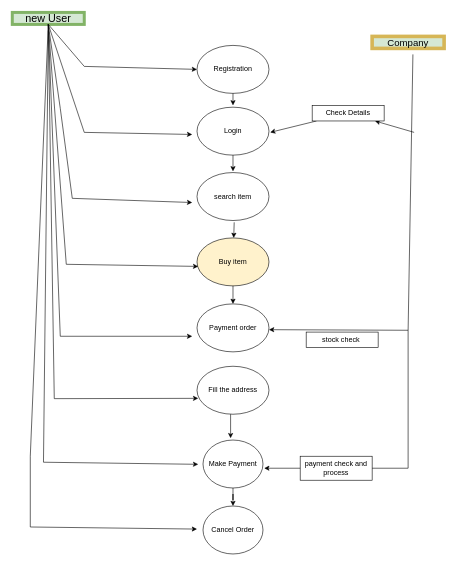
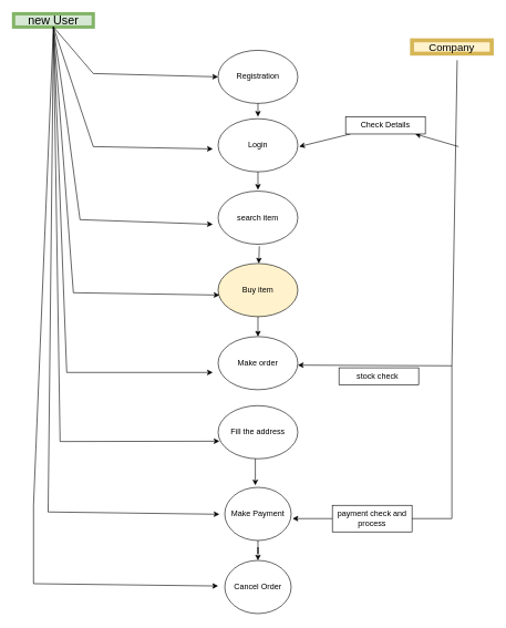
  <mxCell id="0" />
  <mxCell id="1" parent="0" />
  <mxCell id="2" value="&lt;font style=&quot;font-size: 18px;&quot;&gt;new User&lt;/font&gt;" style="rounded=0;whiteSpace=wrap;html=1;strokeWidth=5;fillColor=#d5e8d4;strokeColor=#82b366;" parent="1" vertex="1"><mxGeometry x="20" y="20" width="120" height="20" as="geometry" /></mxCell>
  <mxCell id="3" value="search item" style="ellipse;whiteSpace=wrap;html=1;" parent="1" vertex="1"><mxGeometry x="328" y="287" width="120" height="80" as="geometry" /></mxCell>
  <mxCell id="4" value="Registration" style="ellipse;whiteSpace=wrap;html=1;" parent="1" vertex="1"><mxGeometry x="328" y="75" width="120" height="80" as="geometry" /></mxCell>
  <mxCell id="5" value="Login" style="ellipse;whiteSpace=wrap;html=1;" parent="1" vertex="1"><mxGeometry x="328" y="178" width="120" height="80" as="geometry" /></mxCell>
  <mxCell id="6" value="" style="edgeStyle=none;orthogonalLoop=1;jettySize=auto;html=1;rounded=0;exitX=0.5;exitY=1;exitDx=0;exitDy=0;" parent="1" source="4" edge="1"><mxGeometry width="80" relative="1" as="geometry"><mxPoint x="398" y="55" as="sourcePoint" /><mxPoint x="388" y="175" as="targetPoint" /><Array as="points" /></mxGeometry></mxCell>
  <mxCell id="7" value="" style="edgeStyle=none;orthogonalLoop=1;jettySize=auto;html=1;rounded=0;exitX=0.5;exitY=1;exitDx=0;exitDy=0;" parent="1" source="5" edge="1"><mxGeometry width="80" relative="1" as="geometry"><mxPoint x="408" y="245" as="sourcePoint" /><mxPoint x="388" y="285" as="targetPoint" /><Array as="points" /></mxGeometry></mxCell>
  <mxCell id="8" value="Buy item" style="ellipse;whiteSpace=wrap;html=1;fillColor=#fff2cc;" parent="1" vertex="1"><mxGeometry x="328" y="396" width="120" height="80" as="geometry" /></mxCell>
- <mxCell id="9" value="Payment order" style="ellipse;whiteSpace=wrap;html=1;" parent="1" vertex="1"><mxGeometry x="328" y="506" width="120" height="80" as="geometry" /></mxCell>
+ <mxCell id="9" value="Make order" style="ellipse;whiteSpace=wrap;html=1;" parent="1" vertex="1"><mxGeometry x="328" y="506" width="120" height="80" as="geometry" /></mxCell>
  <mxCell id="10" value="" style="edgeStyle=none;orthogonalLoop=1;jettySize=auto;html=1;rounded=0;entryX=0.5;entryY=0;entryDx=0;entryDy=0;exitX=0.5;exitY=1;exitDx=0;exitDy=0;" parent="1" source="8" target="9" edge="1"><mxGeometry width="80" relative="1" as="geometry"><mxPoint x="388" y="486" as="sourcePoint" /><mxPoint x="468" y="486" as="targetPoint" /><Array as="points" /></mxGeometry></mxCell>
  <mxCell id="11" value="" style="edgeStyle=orthogonalEdgeStyle;rounded=0;orthogonalLoop=1;jettySize=auto;html=1;" parent="1" source="12" target="13" edge="1"><mxGeometry relative="1" as="geometry" /></mxCell>
  <mxCell id="12" value="Make Payment" style="ellipse;whiteSpace=wrap;html=1;" parent="1" vertex="1"><mxGeometry x="338" y="733" width="100" height="80" as="geometry" /></mxCell>
  <mxCell id="13" value="Cancel Order" style="ellipse;whiteSpace=wrap;html=1;" parent="1" vertex="1"><mxGeometry x="338" y="843" width="100" height="80" as="geometry" /></mxCell>
  <mxCell id="14" value="" style="edgeStyle=none;orthogonalLoop=1;jettySize=auto;html=1;rounded=0;entryX=0;entryY=0.5;entryDx=0;entryDy=0;" parent="1" target="4" edge="1"><mxGeometry width="80" relative="1" as="geometry"><mxPoint x="80" y="40" as="sourcePoint" /><mxPoint x="300" y="113.5" as="targetPoint" /><Array as="points"><mxPoint x="140" y="110" /></Array></mxGeometry></mxCell>
  <mxCell id="15" value="" style="edgeStyle=none;orthogonalLoop=1;jettySize=auto;html=1;rounded=0;" parent="1" edge="1"><mxGeometry width="80" relative="1" as="geometry"><mxPoint x="80" y="40" as="sourcePoint" /><mxPoint x="320" y="223.5" as="targetPoint" /><Array as="points"><mxPoint x="140" y="220" /></Array></mxGeometry></mxCell>
  <mxCell id="16" value="" style="edgeStyle=none;orthogonalLoop=1;jettySize=auto;html=1;rounded=0;exitX=0.5;exitY=1;exitDx=0;exitDy=0;" parent="1" source="2" edge="1"><mxGeometry width="80" relative="1" as="geometry"><mxPoint x="240" y="336.5" as="sourcePoint" /><mxPoint x="320" y="337" as="targetPoint" /><Array as="points"><mxPoint x="100" y="180" /><mxPoint x="120" y="330" /></Array></mxGeometry></mxCell>
  <mxCell id="17" value="" style="edgeStyle=none;orthogonalLoop=1;jettySize=auto;html=1;rounded=0;exitX=0.5;exitY=1;exitDx=0;exitDy=0;" parent="1" source="2" edge="1"><mxGeometry width="80" relative="1" as="geometry"><mxPoint x="250" y="443.5" as="sourcePoint" /><mxPoint x="330" y="443.5" as="targetPoint" /><Array as="points"><mxPoint x="110" y="440" /></Array></mxGeometry></mxCell>
  <mxCell id="18" value="" style="edgeStyle=none;orthogonalLoop=1;jettySize=auto;html=1;rounded=0;exitX=0.5;exitY=1;exitDx=0;exitDy=0;" parent="1" source="2" edge="1"><mxGeometry width="80" relative="1" as="geometry"><mxPoint x="240" y="553.5" as="sourcePoint" /><mxPoint x="320" y="560" as="targetPoint" /><Array as="points"><mxPoint x="100" y="560" /></Array></mxGeometry></mxCell>
  <mxCell id="19" value="" style="edgeStyle=none;orthogonalLoop=1;jettySize=auto;html=1;rounded=0;exitX=0.5;exitY=1;exitDx=0;exitDy=0;" parent="1" source="2" edge="1"><mxGeometry width="80" relative="1" as="geometry"><mxPoint x="100" y="236" as="sourcePoint" /><mxPoint x="330" y="663.5" as="targetPoint" /><Array as="points"><mxPoint x="90" y="664" /></Array></mxGeometry></mxCell>
  <mxCell id="20" value="" style="edgeStyle=none;orthogonalLoop=1;jettySize=auto;html=1;rounded=0;" parent="1" edge="1"><mxGeometry width="80" relative="1" as="geometry"><mxPoint x="80" y="50" as="sourcePoint" /><mxPoint x="330" y="773.5" as="targetPoint" /><Array as="points"><mxPoint x="72" y="770" /></Array></mxGeometry></mxCell>
- <mxCell id="21" value="&lt;font style=&quot;font-size: 16px;&quot;&gt;Company&lt;/font&gt;" style="rounded=0;whiteSpace=wrap;html=1;fillColor=#d5e8d4;strokeColor=#d6b656;strokeWidth=6;perimeterSpacing=4;" parent="1" vertex="1"><mxGeometry x="620" y="60" width="120" height="20" as="geometry" /></mxCell>
+ <mxCell id="21" value="&lt;font style=&quot;font-size: 16px;&quot;&gt;Company&lt;/font&gt;" style="rounded=0;whiteSpace=wrap;html=1;fillColor=#fff2cc;strokeColor=#d6b656;strokeWidth=6;perimeterSpacing=4;" parent="1" vertex="1"><mxGeometry x="620" y="60" width="120" height="20" as="geometry" /></mxCell>
  <mxCell id="22" value="" style="edgeStyle=none;orthogonalLoop=1;jettySize=auto;html=1;rounded=0;" parent="1" target="8" edge="1"><mxGeometry width="80" relative="1" as="geometry"><mxPoint x="390" y="370" as="sourcePoint" /><mxPoint x="464" y="374" as="targetPoint" /><Array as="points" /></mxGeometry></mxCell>
  <mxCell id="23" value="" style="edgeStyle=none;orthogonalLoop=1;jettySize=auto;html=1;rounded=0;" parent="1" edge="1"><mxGeometry width="80" relative="1" as="geometry"><mxPoint x="688" y="90" as="sourcePoint" /><mxPoint x="448" y="549" as="targetPoint" /><Array as="points"><mxPoint x="680" y="550" /></Array></mxGeometry></mxCell>
  <mxCell id="24" value="stock check&amp;nbsp;" style="rounded=0;whiteSpace=wrap;html=1;" parent="1" vertex="1"><mxGeometry x="510" y="553" width="120" height="26" as="geometry" /></mxCell>
  <mxCell id="25" value="" style="edgeStyle=none;orthogonalLoop=1;jettySize=auto;html=1;rounded=0;" parent="1" source="27" edge="1"><mxGeometry width="80" relative="1" as="geometry"><mxPoint x="690" y="220" as="sourcePoint" /><mxPoint x="450" y="220" as="targetPoint" /><Array as="points" /></mxGeometry></mxCell>
  <mxCell id="26" value="" style="edgeStyle=none;orthogonalLoop=1;jettySize=auto;html=1;rounded=0;" parent="1" target="27" edge="1"><mxGeometry width="80" relative="1" as="geometry"><mxPoint x="690" y="220" as="sourcePoint" /><mxPoint x="450" y="220" as="targetPoint" /><Array as="points" /></mxGeometry></mxCell>
  <mxCell id="27" value="Check Details" style="rounded=0;whiteSpace=wrap;html=1;movable=1;resizable=1;rotatable=1;deletable=1;editable=1;locked=0;connectable=1;" parent="1" vertex="1"><mxGeometry x="520" y="175" width="120" height="26" as="geometry" /></mxCell>
  <mxCell id="28" value="Fill the address" style="ellipse;whiteSpace=wrap;html=1;" parent="1" vertex="1"><mxGeometry x="328" y="610" width="120" height="80" as="geometry" /></mxCell>
  <mxCell id="29" value="" style="edgeStyle=none;orthogonalLoop=1;jettySize=auto;html=1;rounded=0;" parent="1" edge="1"><mxGeometry width="80" relative="1" as="geometry"><mxPoint x="384" y="690" as="sourcePoint" /><mxPoint x="384" y="730" as="targetPoint" /><Array as="points" /></mxGeometry></mxCell>
  <mxCell id="30" value="" style="edgeStyle=none;orthogonalLoop=1;jettySize=auto;html=1;rounded=0;exitX=0.5;exitY=1;exitDx=0;exitDy=0;" parent="1" source="2" edge="1"><mxGeometry width="80" relative="1" as="geometry"><mxPoint x="60" y="50" as="sourcePoint" /><mxPoint x="328" y="881.5" as="targetPoint" /><Array as="points"><mxPoint x="50" y="760" /><mxPoint x="50" y="878" /></Array></mxGeometry></mxCell>
  <mxCell id="31" value="" style="edgeStyle=none;orthogonalLoop=1;jettySize=auto;html=1;rounded=0;fontFamily=Helvetica;fontSize=12;fontColor=default;" parent="1" edge="1"><mxGeometry width="80" relative="1" as="geometry"><mxPoint x="680" y="550" as="sourcePoint" /><mxPoint x="440" y="780" as="targetPoint" /><Array as="points"><mxPoint x="680" y="780" /></Array></mxGeometry></mxCell>
  <mxCell id="32" value="payment check and process" style="rounded=0;whiteSpace=wrap;html=1;" parent="1" vertex="1"><mxGeometry x="500" y="760" width="120" height="40" as="geometry" /></mxCell>
